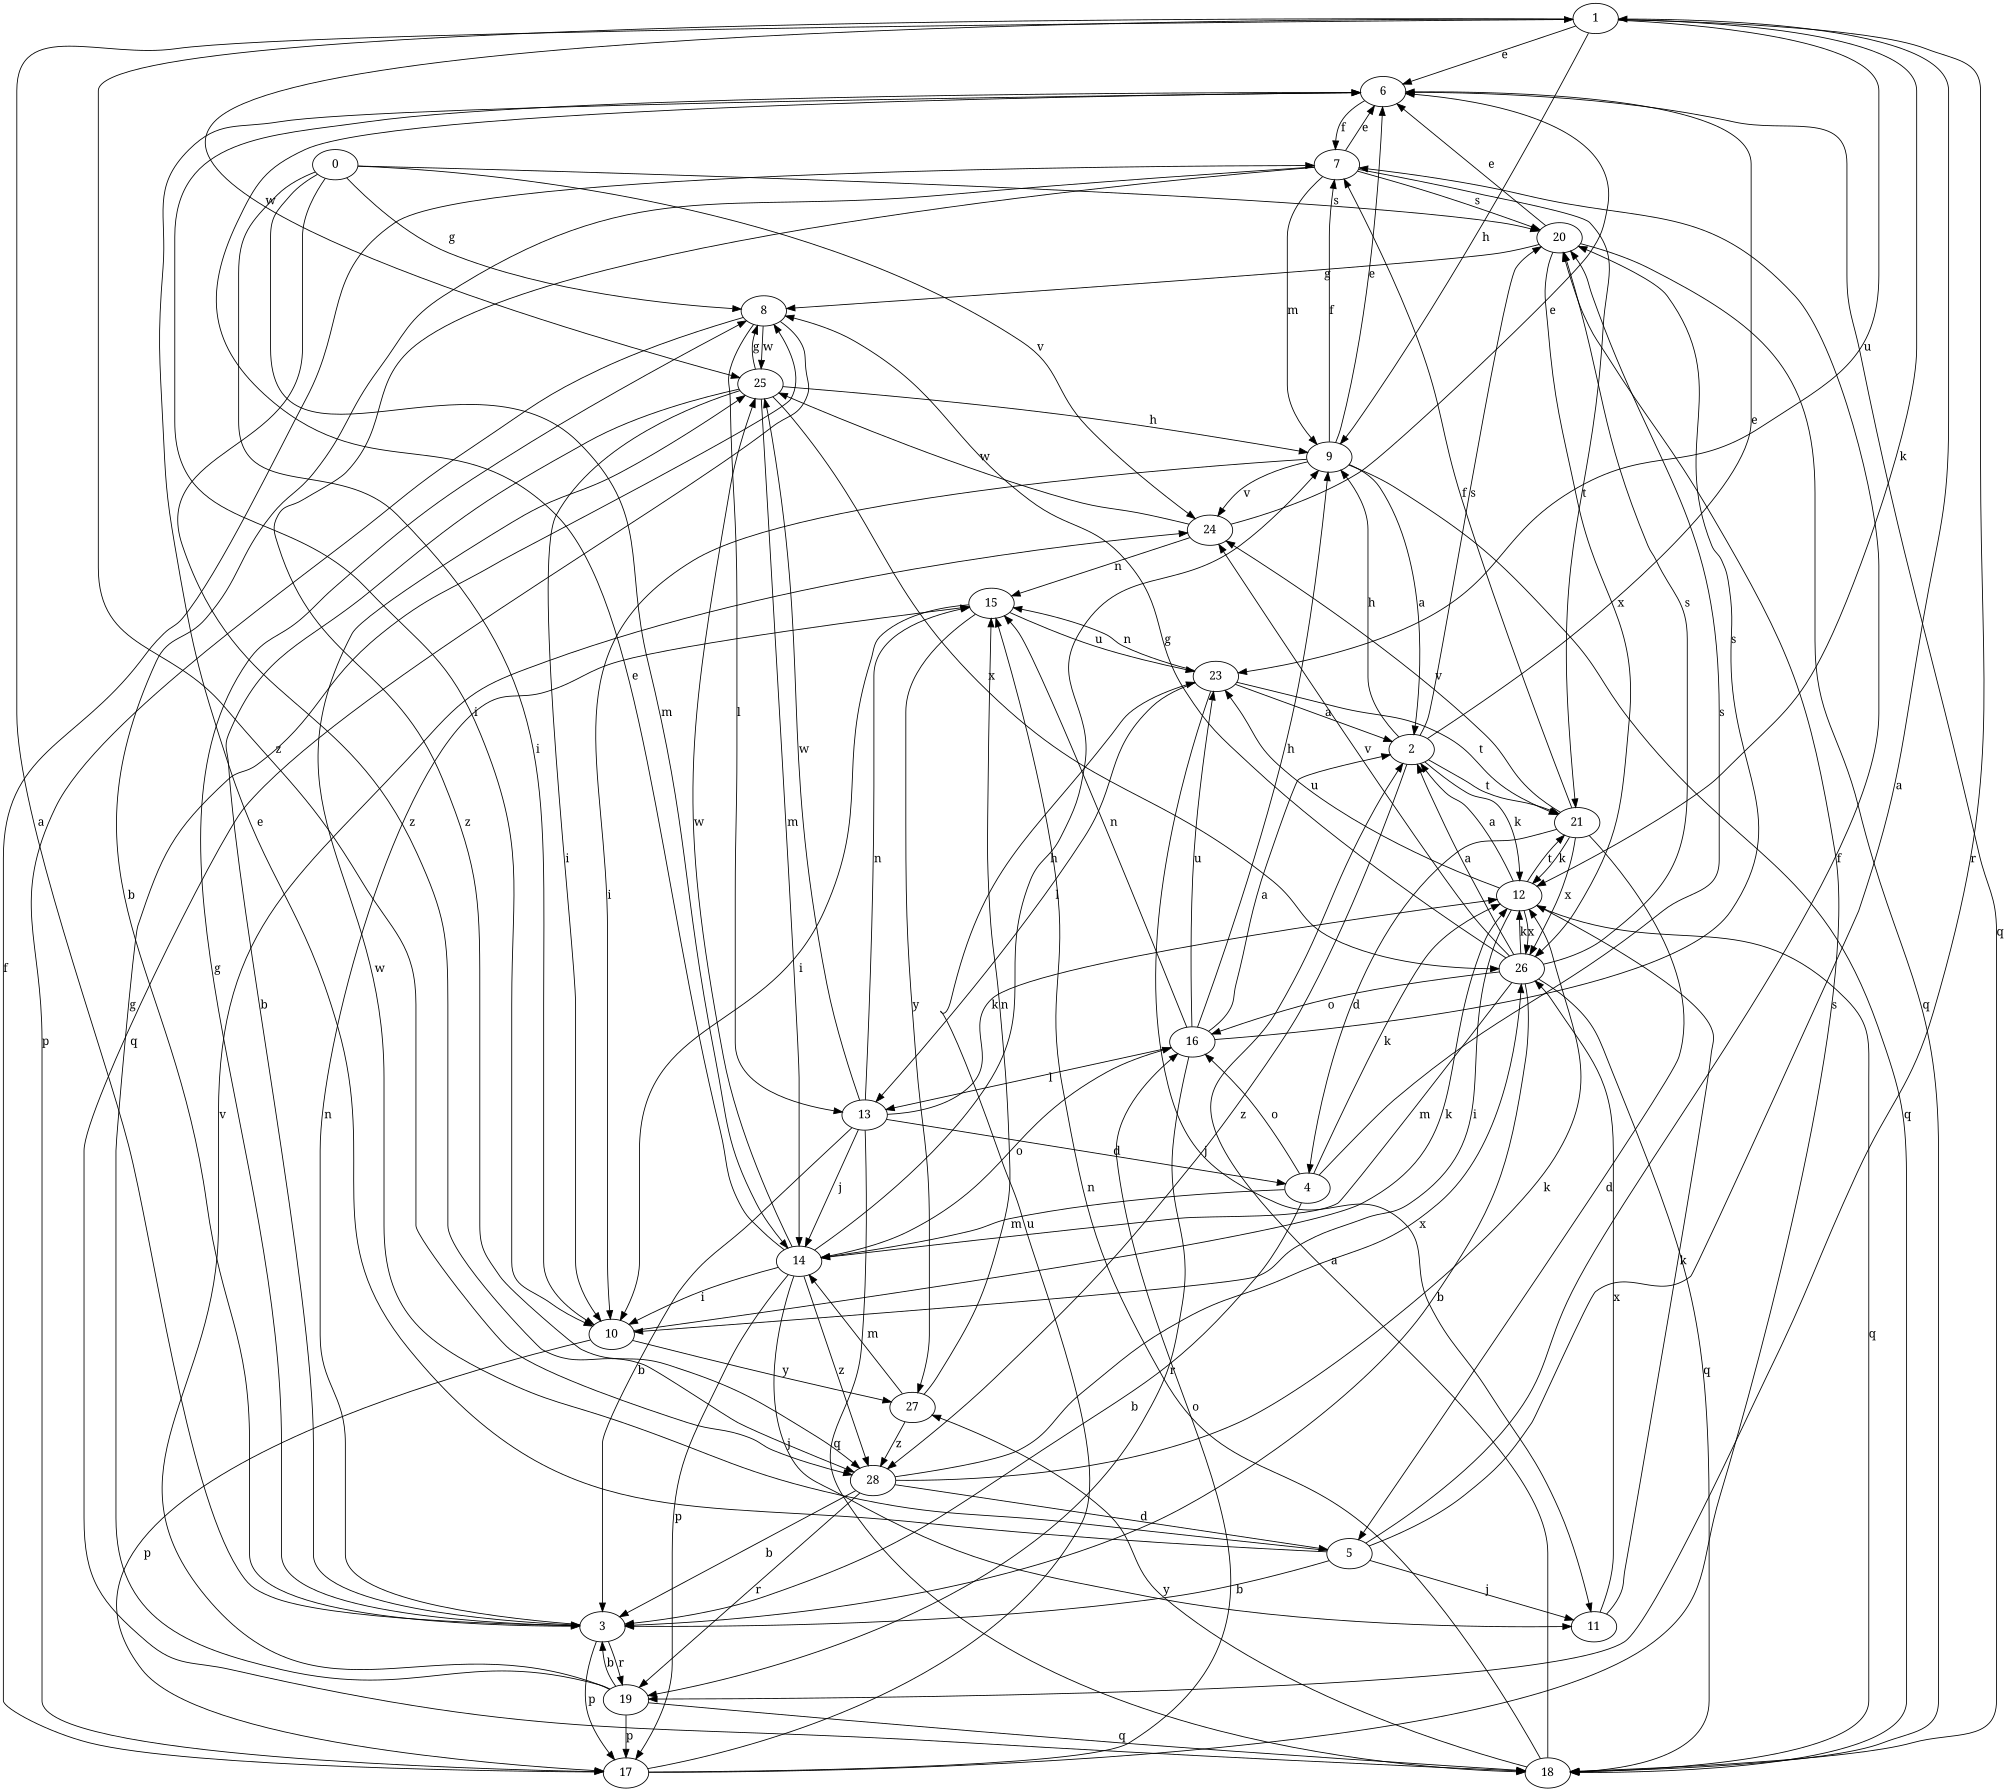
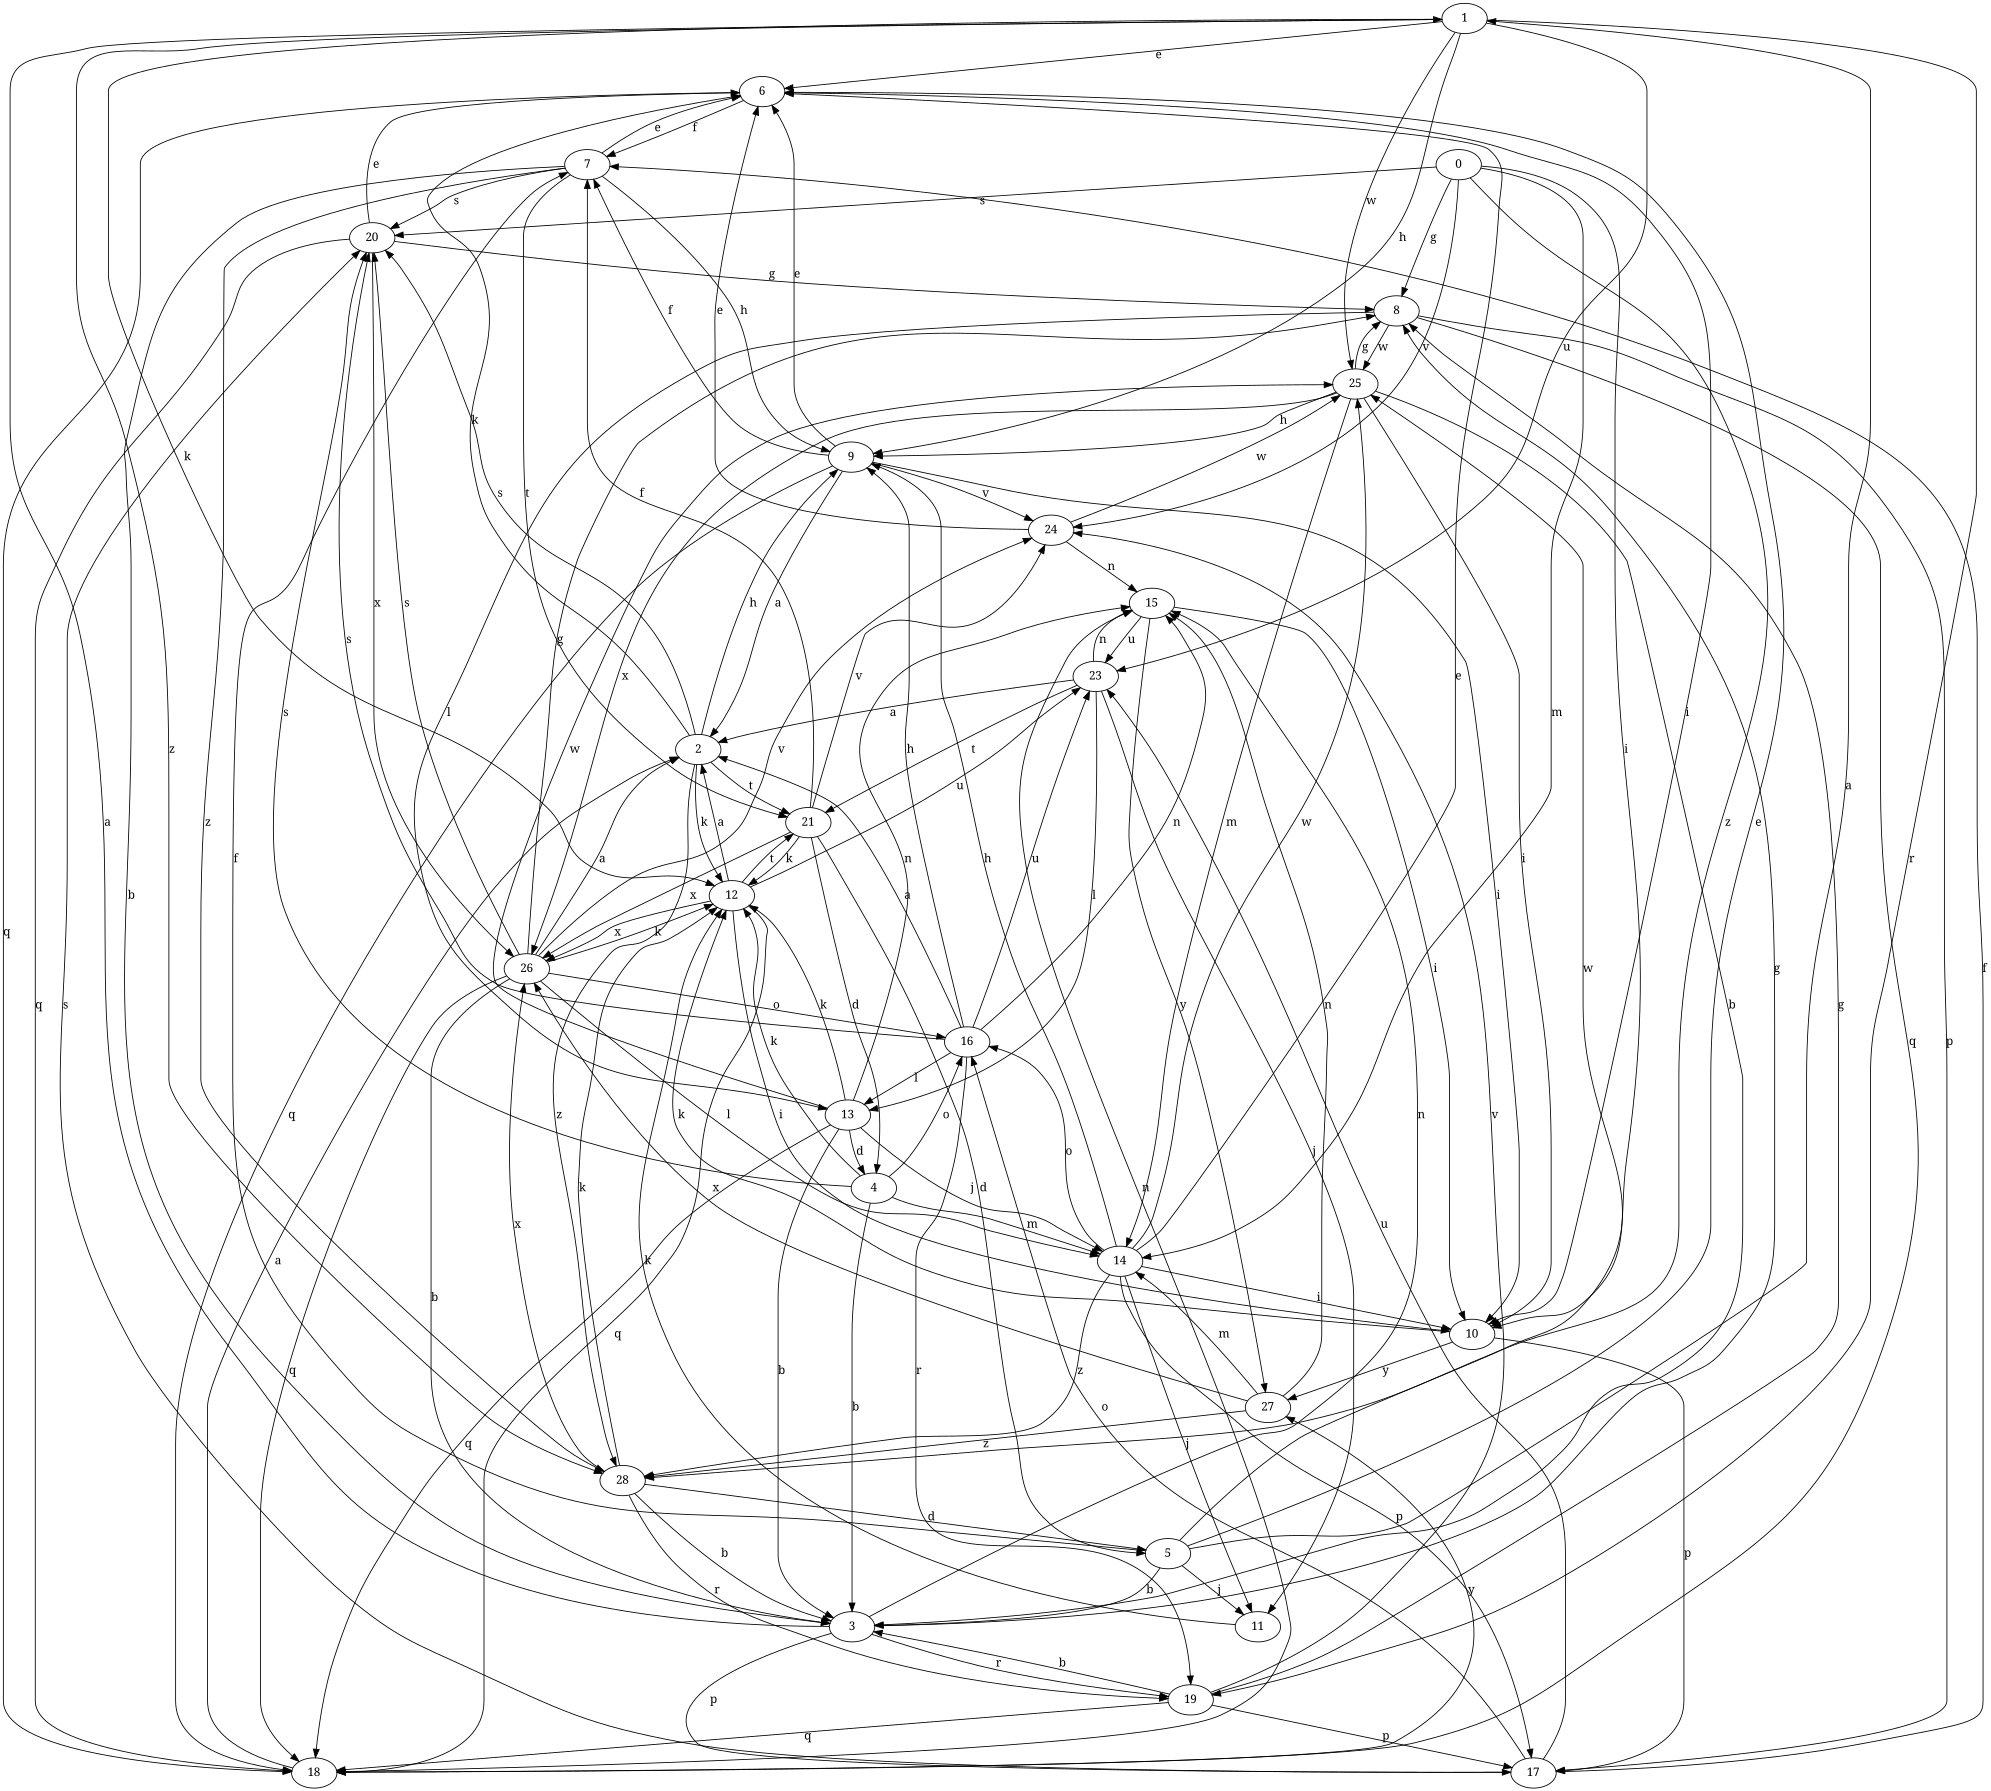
  strict digraph {
    fontname="Noto Serif"
    node [fontname="Noto Serif"]
    edge [fontname="Noto Serif"]
    1
    6
    9
    12
    19
    23
    25
    28
    7
    10
    18
    2
    24
    21
    26
    3
    8
    17
    15
    11
    13
    14
    5
    20
    4
    27
    16
    0
    1 -> 6 [label=e]
    1 -> 9 [label=h]
    1 -> 12 [label=k]
    1 -> 19 [label=r]
    1 -> 23 [label=u]
    1 -> 25 [label=w]
    1 -> 28 [label=z]
    6 -> 7 [label=f]
    6 -> 10 [label=i]
    6 -> 18 [label=q]
    9 -> 6 [label=e]
    9 -> 7 [label=f]
    9 -> 10 [label=i]
    9 -> 18 [label=q]
    9 -> 2 [label=a]
    9 -> 24 [label=v]
    12 -> 23 [label=u]
    12 -> 10 [label=i]
    12 -> 18 [label=q]
    12 -> 2 [label=a]
    12 -> 21 [label=t]
    12 -> 26 [label=x]
    19 -> 18 [label=q]
    19 -> 24 [label=v]
    19 -> 3 [label=b]
    19 -> 8 [label=g]
    19 -> 17 [label=p]
    23 -> 2 [label=a]
    23 -> 21 [label=t]
    23 -> 15 [label=n]
    23 -> 11 [label=j]
    23 -> 13 [label=l]
    25 -> 9 [label=h]
    25 -> 10 [label=i]
    25 -> 26 [label=x]
    25 -> 3 [label=b]
    25 -> 8 [label=g]
    25 -> 14 [label=m]
    28 -> 12 [label=k]
    28 -> 19 [label=r]
    28 -> 26 [label=x]
    28 -> 3 [label=b]
    28 -> 5 [label=d]
    7 -> 6 [label=e]
-   7 -> 9 [label=m]
+   7 -> 9 [label=h]
    7 -> 28 [label=z]
    7 -> 21 [label=t]
    7 -> 3 [label=b]
    7 -> 20 [label=s]
    10 -> 12 [label=k]
    10 -> 17 [label=p]
    10 -> 27 [label=y]
    18 -> 2 [label=a]
    18 -> 15 [label=n]
    18 -> 27 [label=y]
-   2 -> 6 [label=e]
+   2 -> 6 [label=k]
    2 -> 9 [label=h]
    2 -> 12 [label=k]
    2 -> 28 [label=z]
    2 -> 21 [label=t]
    2 -> 20 [label=s]
    24 -> 6 [label=e]
    24 -> 25 [label=w]
    24 -> 15 [label=n]
    21 -> 12 [label=k]
    21 -> 7 [label=f]
    21 -> 24 [label=v]
    21 -> 26 [label=x]
    21 -> 5 [label=d]
    21 -> 4 [label=d]
    26 -> 12 [label=k]
    26 -> 18 [label=q]
    26 -> 2 [label=a]
    26 -> 24 [label=v]
    26 -> 3 [label=b]
    26 -> 8 [label=g]
-   26 -> 14 [label=m]
+   26 -> 14 [label=l]
    26 -> 20 [label=s]
    26 -> 16 [label=o]
    3 -> 1 [label=a]
    3 -> 19 [label=r]
    3 -> 8 [label=g]
    3 -> 17 [label=p]
    3 -> 15 [label=n]
    8 -> 25 [label=w]
    8 -> 18 [label=q]
    8 -> 17 [label=p]
    8 -> 13 [label=l]
    17 -> 23 [label=u]
    17 -> 7 [label=f]
    17 -> 20 [label=s]
    17 -> 16 [label=o]
    15 -> 23 [label=u]
    15 -> 10 [label=i]
    15 -> 27 [label=y]
    11 -> 12 [label=k]
-   11 -> 26 [label=x]
+   27 -> 26 [label=x]
    13 -> 12 [label=k]
    13 -> 25 [label=w]
    13 -> 18 [label=q]
    13 -> 3 [label=b]
    13 -> 15 [label=n]
    13 -> 14 [label=j]
    13 -> 4 [label=d]
    14 -> 6 [label=e]
    14 -> 9 [label=h]
    14 -> 25 [label=w]
    14 -> 28 [label=z]
    14 -> 10 [label=i]
    14 -> 17 [label=p]
    14 -> 11 [label=j]
    14 -> 16 [label=o]
    5 -> 1 [label=a]
    5 -> 6 [label=e]
    5 -> 25 [label=w]
    5 -> 7 [label=f]
    5 -> 3 [label=b]
    5 -> 11 [label=j]
    20 -> 6 [label=e]
    20 -> 18 [label=q]
    20 -> 26 [label=x]
    20 -> 8 [label=g]
    4 -> 12 [label=k]
    4 -> 3 [label=b]
    4 -> 14 [label=m]
    4 -> 20 [label=s]
    4 -> 16 [label=o]
    27 -> 28 [label=z]
    27 -> 15 [label=n]
    27 -> 14 [label=m]
    16 -> 9 [label=h]
    16 -> 19 [label=r]
    16 -> 23 [label=u]
    16 -> 2 [label=a]
    16 -> 15 [label=n]
    16 -> 13 [label=l]
    16 -> 20 [label=s]
    0 -> 28 [label=z]
    0 -> 10 [label=i]
    0 -> 24 [label=v]
    0 -> 8 [label=g]
    0 -> 14 [label=m]
    0 -> 20 [label=s]
  }
